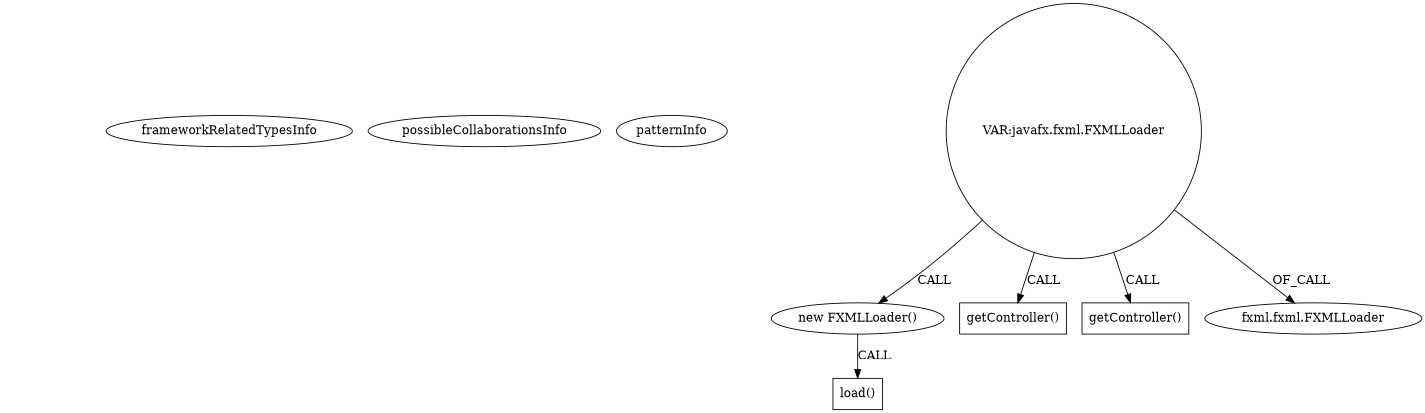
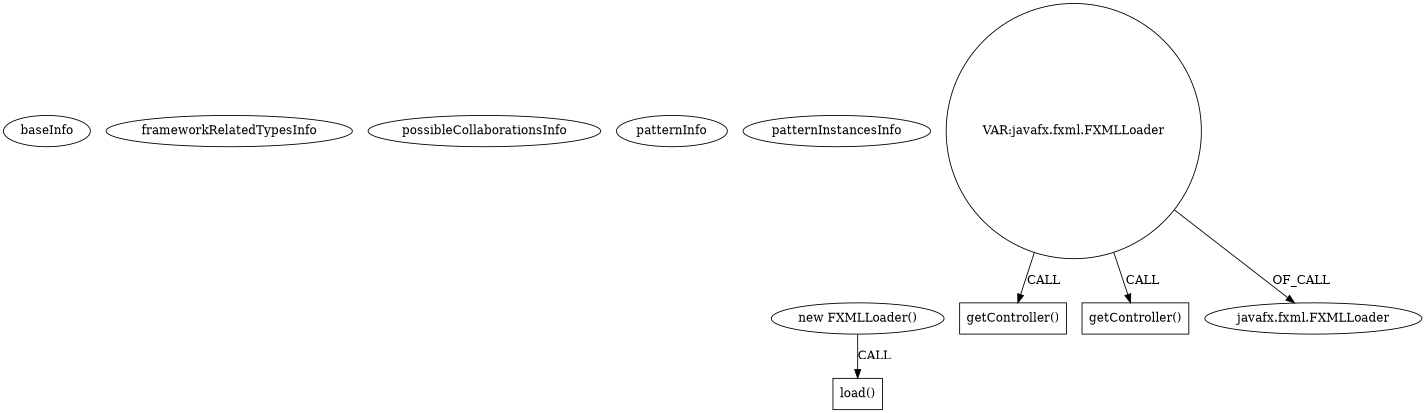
  digraph {
    node [isFrameworkType=false]
+   baseInfo [category=pattern graphId=1179 isAnonymous=false possibleRelation=false isFrameworkType=""]
    frameworkRelatedTypesInfo [isFrameworkType=""]
    possibleCollaborationsInfo [isFrameworkType=""]
    patternInfo [frequency=2.0 patternRootClient=null isFrameworkType=""]
+   patternInstancesInfo [0="diogocs1-FPessoais~/diogocs1-FPessoais/FPessoais-master/FinancasPessoais/src/app/controllers/HomeController.java~HomeController~2490" 1="hock323-eventManager~/hock323-eventManager/EventManager-master/src/eventManager/controller/DesktopController.java~DesktopController~2943" isFrameworkType=""]
    n6 [label="new FXMLLoader()" vertexType=CONSTRUCTOR_CALL]
    n7 [label="load()" shape=box vertexType=INSIDE_CALL]
    n8 [label="VAR:javafx.fxml.FXMLLoader" shape=circle vertexType=VARIABLE_EXPRESION]
    n9 [label="getController()" shape=box vertexType=INSIDE_CALL]
    n10 [label="getController()" shape=box vertexType=INSIDE_CALL]
-   n11 [label="fxml.fxml.FXMLLoader" vertexType=FRAMEWORK_CLASS_TYPE]
+   n11 [label="javafx.fxml.FXMLLoader" vertexType=FRAMEWORK_CLASS_TYPE]
    n6 -> n7 [label=CALL]
-   n8 -> n6 [label=CALL]
    n8 -> n9 [label=CALL]
    n8 -> n10 [label=CALL]
    n8 -> n11 [label=OF_CALL]
  }
